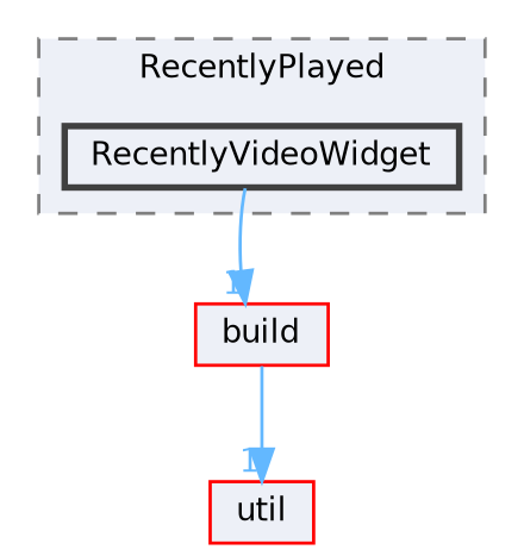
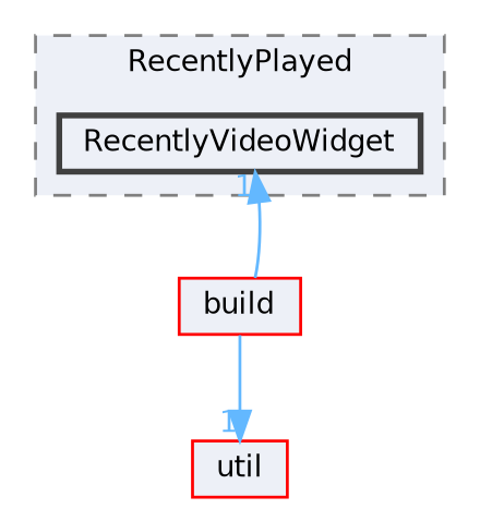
  digraph {
    compound=true
    node [color=red fillcolor="#edf0f7" fontname=Helvetica fontsize=10 shape=box style=filled]
    edge [color=steelblue1 fontcolor=steelblue1 fontname=Helvetica fontsize=10 headlabel=1 labeldistance=1.5 labelfontname=Helvetica labelfontsize=10]
    n1 [color=grey25 height=0.2 label=RecentlyVideoWidget style="filled,bold" width=0.4]
    n2 [height=0.2 label=build width=0.4]
    n3 [height=0.2 label=util width=0.4]
    subgraph cluster_1 {
      bgcolor="#edf0f7"
      fontname=Helvetica
      fontsize=10
      label=RecentlyPlayed
      pencolor=grey50
      style="filled,dashed"
      n1
    }
-   n1 -> n2
+   n2 -> n1
    n2 -> n3
  }
